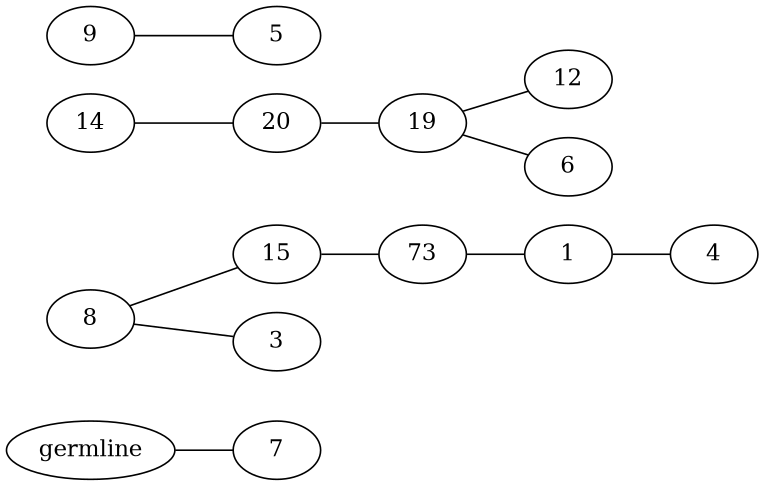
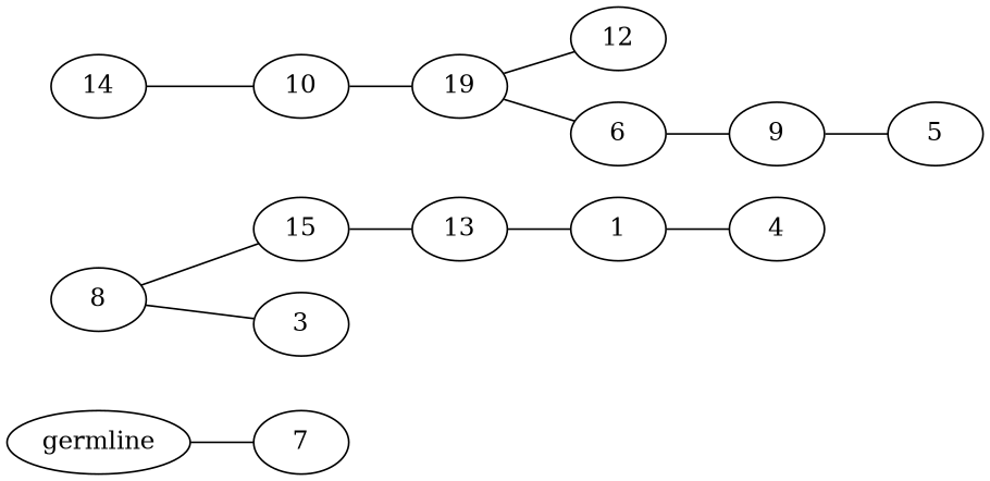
  graph {
    rankdir=LR
    n1 [label=germline]
    n2 [label=7]
    n3 [label=8]
    n4 [label=15]
    n5 [label=3]
-   n6 [label=73]
+   n6 [label=13]
    n7 [label=1]
    n8 [label=4]
    n9 [label=14]
-   n10 [label=20]
+   n10 [label=10]
    n11 [label=19]
    n12 [label=12]
    n13 [label=6]
    n14 [label=9]
    n15 [label=5]
    n1 -- n2
    n3 -- n4
    n3 -- n5
    n4 -- n6
    n6 -- n7
    n7 -- n8
    n9 -- n10
    n10 -- n11
    n11 -- n12
    n11 -- n13
+   n13 -- n14
    n14 -- n15
  }
